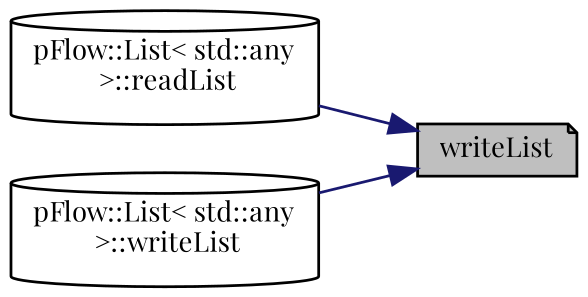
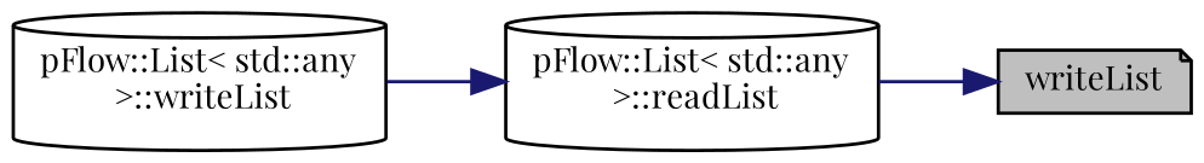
  digraph {
    fontname="Playfair Display"
    rankdir=RL
    node [color=black fillcolor=white fontname="Playfair Display" fontsize=10 shape=cylinder style=filled]
    edge [color=midnightblue dir=back fontname="Playfair Display" fontsize=10 labelfontname=Helvetica labelfontsize=10 style=solid]
    n1 [fillcolor=grey75 fontcolor=black height=0.2 label=writeList shape=note width=0.4]
    n2 [height=0.2 label="pFlow::List\< std::any\l \>::readList" width=0.4]
    n3 [height=0.2 label="pFlow::List\< std::any\l \>::writeList" width=0.4]
    n1 -> n2
-   n1 -> n3
+   n2 -> n3
  }
